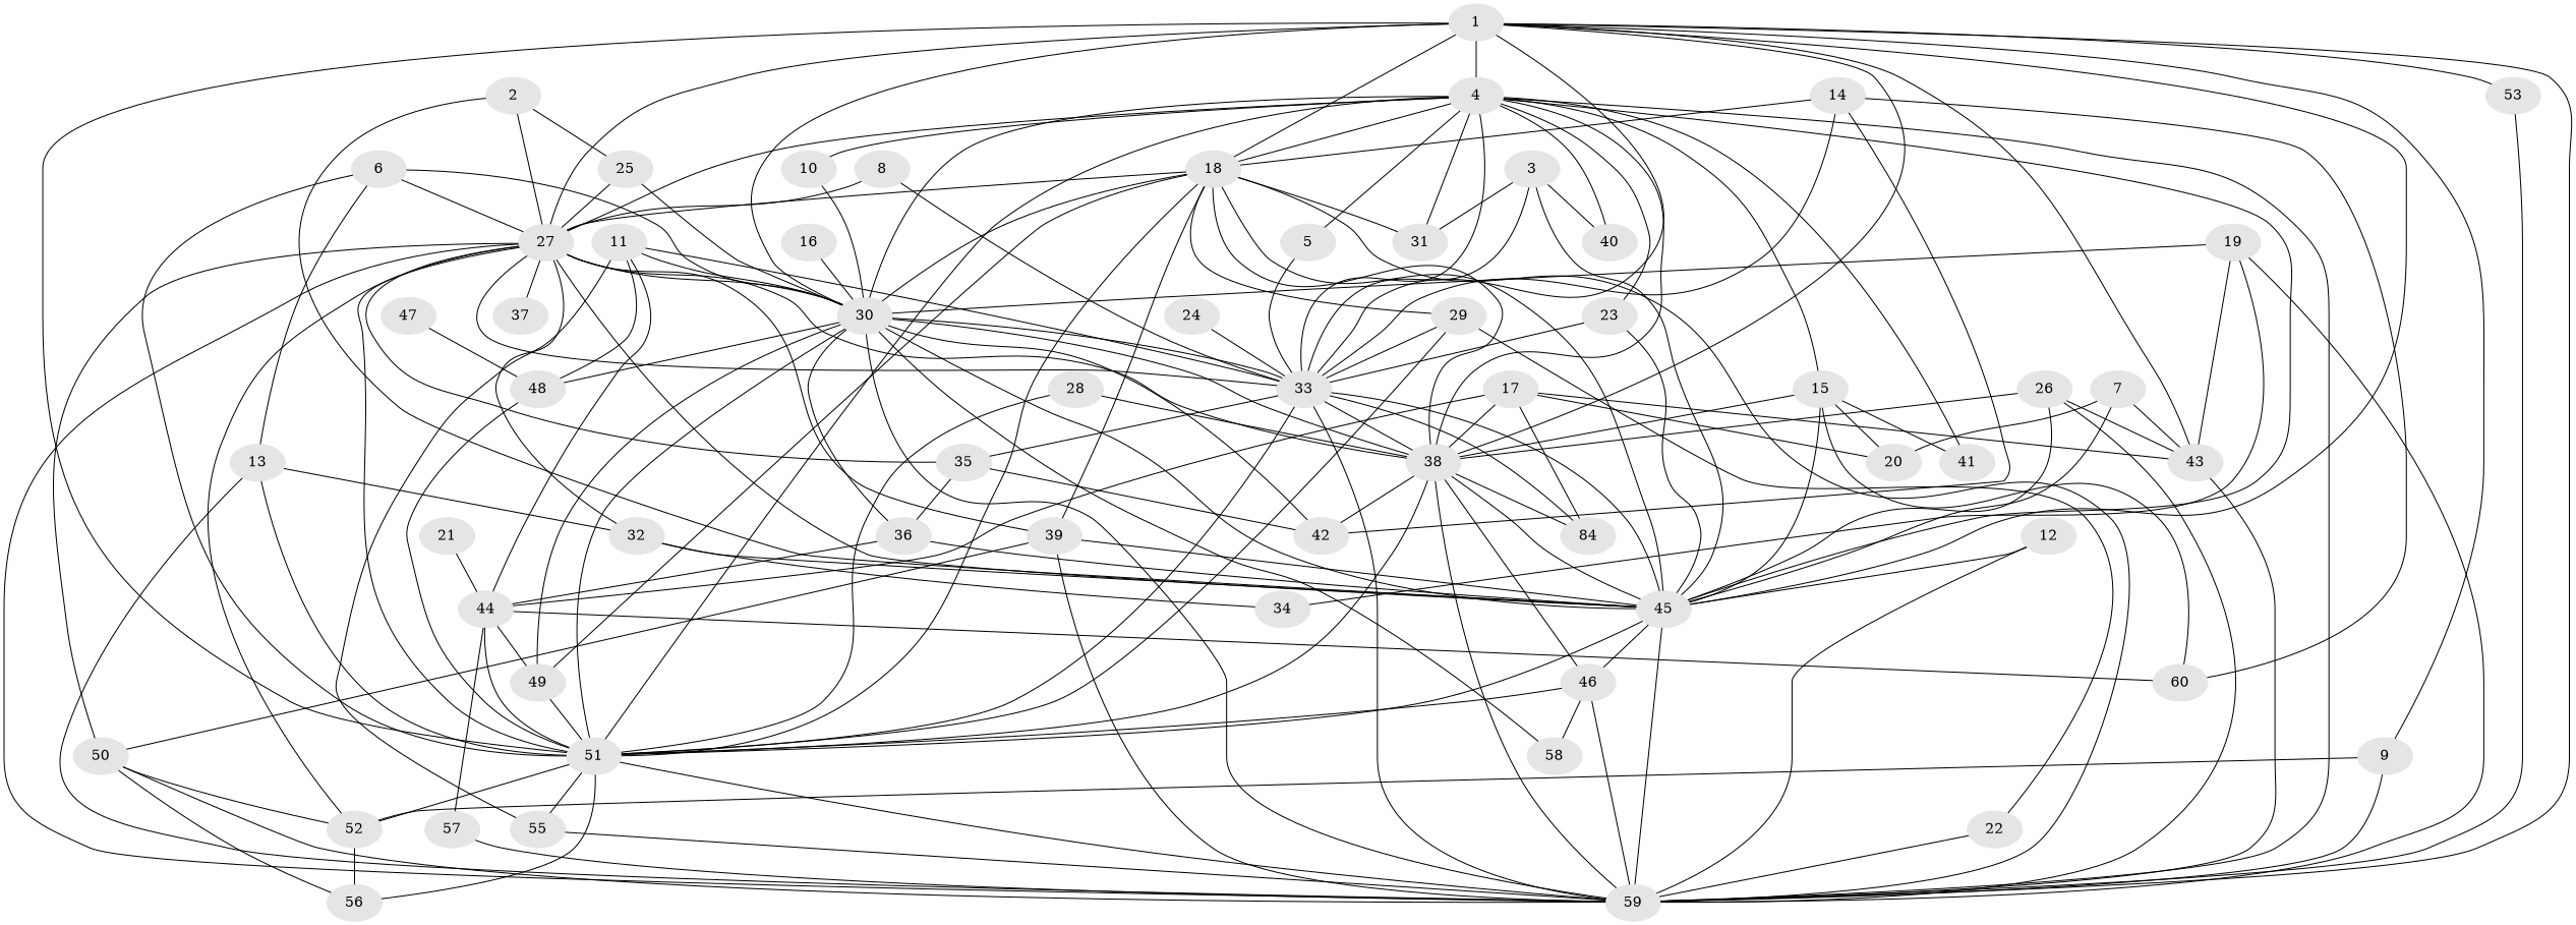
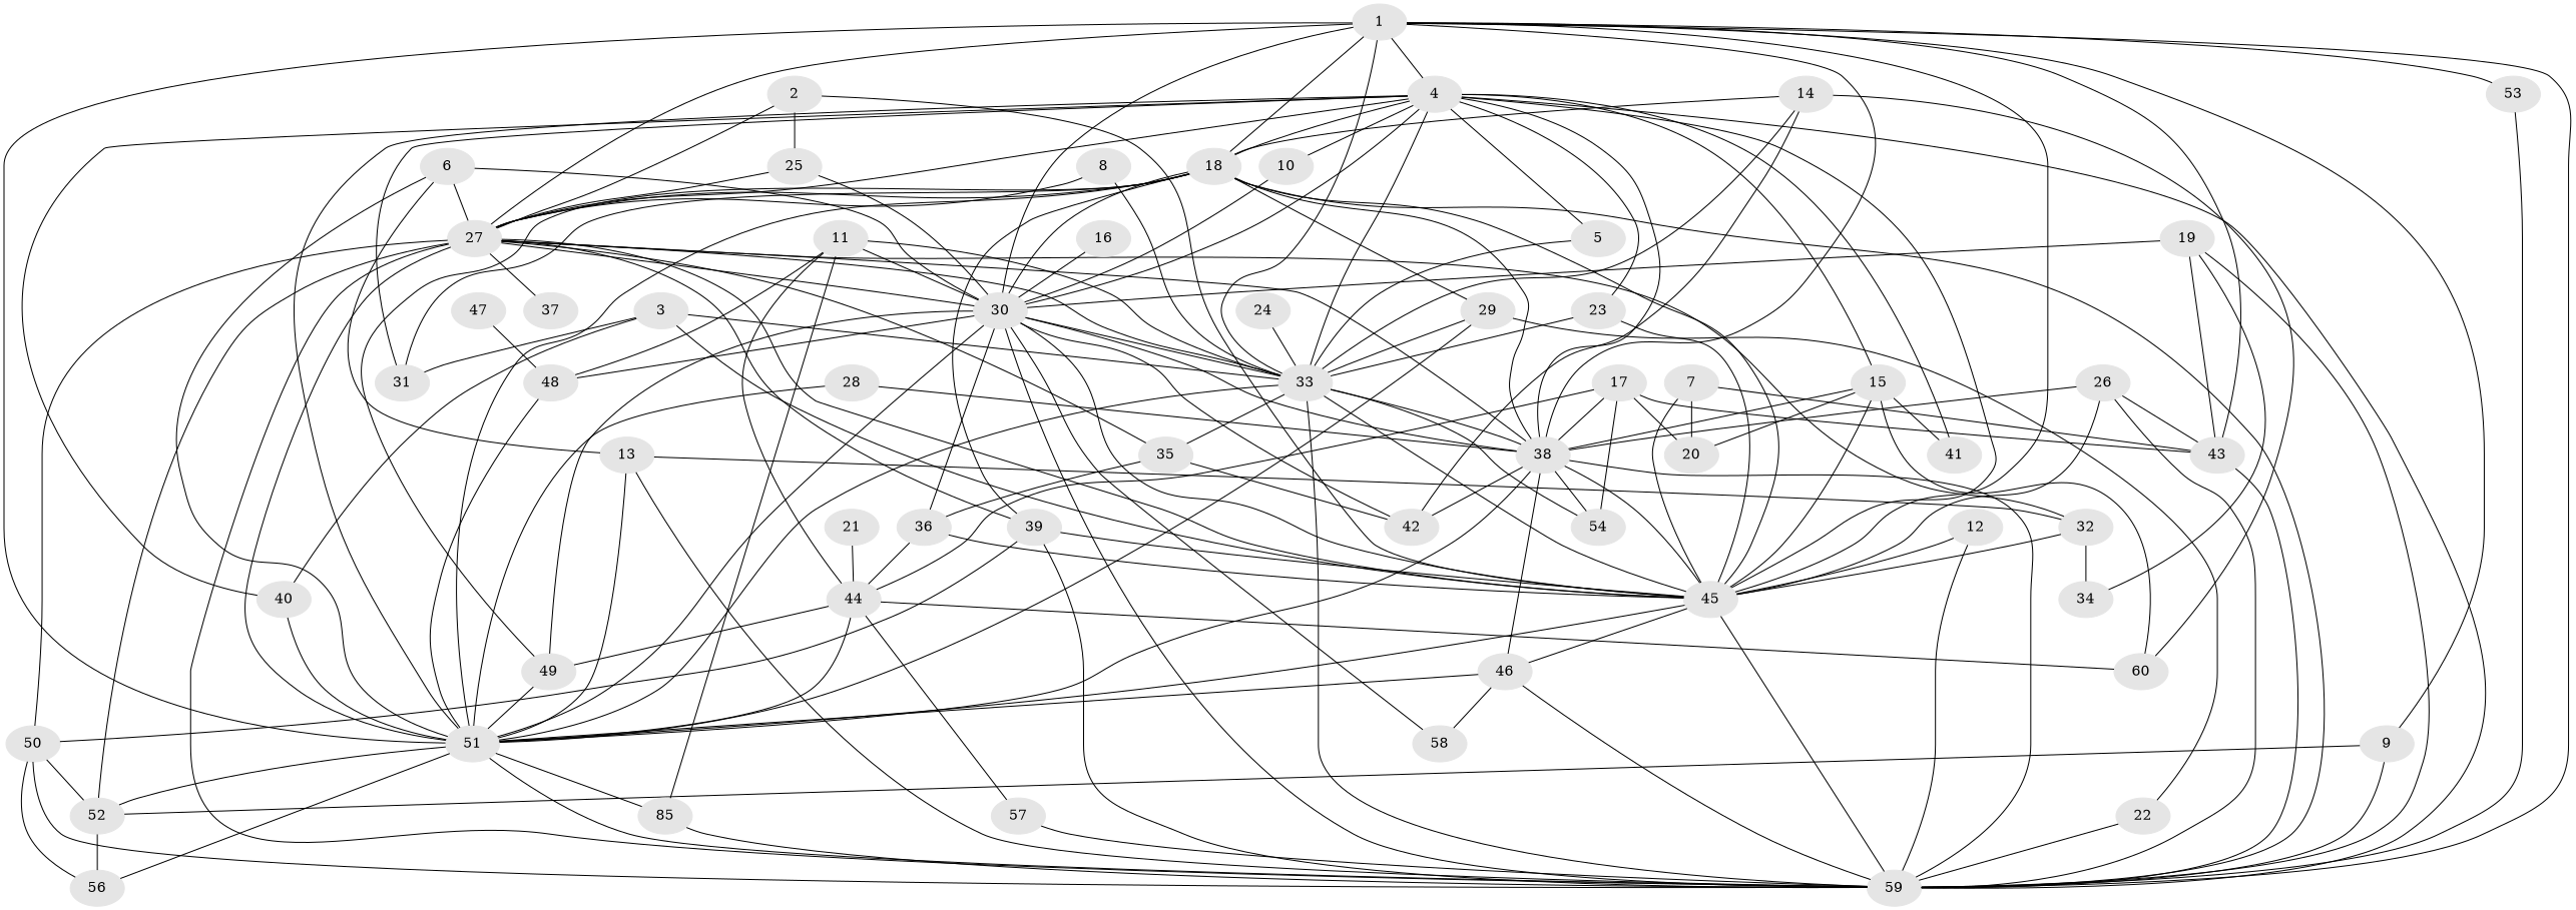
  graph {
    node [color=gray90 style=filled]
    edge [weight=1.0]
    1
    4
    9
    18
    27
    30
    33
    38
    43
    45
    51
    53
    59
    31
    40
    5
    10
    15
    23
    41
    52
    29
    39
    49
    32
    35
    37
    50
    48
    42
    58
    36
-   54 [label=84]
+   54
    46
-   55
+   55 [label=85]
    56
    2
    25
    3
    20
    60
    6
    13
    7
    8
    11
    44
    57
    12
    34
    14
    16
    17
    22
    19
    21
    24
    26
    28
    47
    1 -- 4 [weight=2.0]
    1 -- 9
    1 -- 18 [weight=2.0]
    1 -- 27 [weight=2.0]
    1 -- 30 [weight=2.0]
    1 -- 33 [weight=2.0]
    1 -- 38
    1 -- 43
    1 -- 45
    1 -- 51 [weight=2.0]
    1 -- 53 [weight=2.0]
    1 -- 59
    4 -- 18 [weight=2.0]
    4 -- 27
    4 -- 30
    4 -- 33 [weight=2.0]
    4 -- 38
    4 -- 45 [weight=2.0]
    4 -- 51
    4 -- 59
    4 -- 31
    4 -- 40
    4 -- 5
    4 -- 10
    4 -- 15
    4 -- 23
    4 -- 41
    9 -- 59 [weight=2.0]
    9 -- 52
    18 -- 27
    18 -- 30
    18 -- 38 [weight=3.0]
    18 -- 45 [weight=2.0]
    18 -- 51 [weight=2.0]
    18 -- 59
    18 -- 31
    18 -- 29
    18 -- 39
    18 -- 49
    27 -- 30
    27 -- 33 [weight=2.0]
    27 -- 38
    27 -- 45
    27 -- 51
    27 -- 59
    27 -- 52
    27 -- 39
    27 -- 32
    27 -- 35
    27 -- 37
    27 -- 50
    30 -- 33 [weight=2.0]
    30 -- 38
    30 -- 45
    30 -- 51
    30 -- 59
    30 -- 49
    30 -- 48
    30 -- 42
    30 -- 58
    30 -- 36
    33 -- 38
    33 -- 45
    33 -- 51
    33 -- 59
    33 -- 35
    33 -- 54
    38 -- 45 [weight=3.0]
    38 -- 51
    38 -- 59
    38 -- 42
    38 -- 54
    38 -- 46
    43 -- 59
    45 -- 51
    45 -- 59
    45 -- 46
    51 -- 59
    51 -- 52
    51 -- 55
    51 -- 56
    53 -- 59
+   40 -- 51 [weight=2.0]
    5 -- 33
    10 -- 30
    15 -- 38
    15 -- 45 [weight=2.0]
    15 -- 41
    15 -- 20
    15 -- 60
    23 -- 33
    23 -- 45
    52 -- 56
    29 -- 33
    29 -- 51
    29 -- 22
    39 -- 45
    39 -- 59
    39 -- 50
    49 -- 51
    32 -- 45
    32 -- 34
    35 -- 42
    35 -- 36
    50 -- 59
    50 -- 52
    50 -- 56
    48 -- 51
    36 -- 45
    36 -- 44
    46 -- 51
    46 -- 59
    46 -- 58
    55 -- 59
    2 -- 27
    2 -- 45
    2 -- 25
    25 -- 27
    25 -- 30
    3 -- 33
    3 -- 45
    3 -- 31
    3 -- 40
    6 -- 27
    6 -- 30
    6 -- 51
    6 -- 13
    13 -- 51
    13 -- 59 [weight=2.0]
    13 -- 32
    7 -- 43
    7 -- 45
    7 -- 20
    8 -- 27
    8 -- 33
    11 -- 30
    11 -- 33
    11 -- 48
    11 -- 55
    11 -- 44
    44 -- 51
    44 -- 49
    44 -- 60
    44 -- 57
    57 -- 59
    12 -- 45 [weight=2.0]
    12 -- 59
    14 -- 18
    14 -- 33
    14 -- 42
    14 -- 60
    16 -- 30
    17 -- 38
    17 -- 43
    17 -- 54
    17 -- 20
    17 -- 44
    22 -- 59
    19 -- 30
    19 -- 43
    19 -- 59
    19 -- 34
    21 -- 44
    24 -- 33
    26 -- 38
    26 -- 43
    26 -- 45
    26 -- 59
    28 -- 38
    28 -- 51
    47 -- 48
  }
